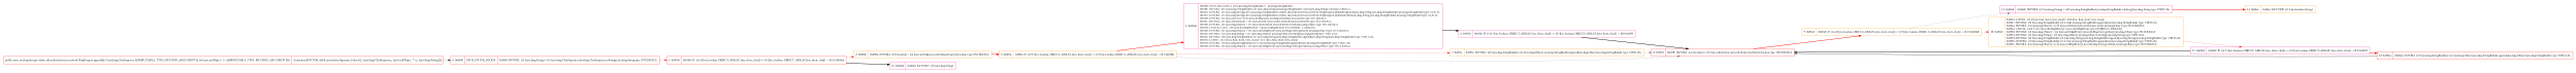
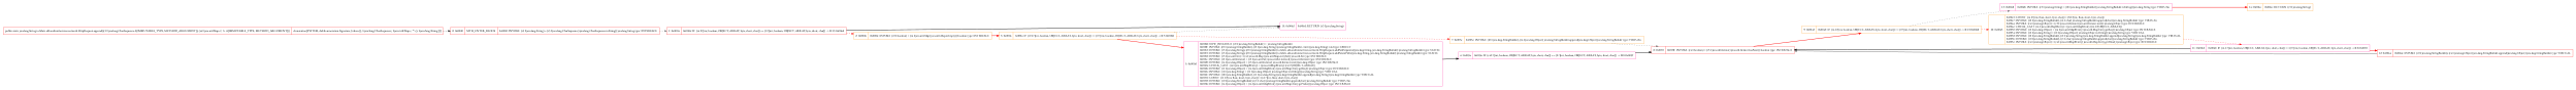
  digraph {
    fontname="EB Garamond"
    rankdir=LR
    node [color=darkorange fontname="EB Garamond" shape=record]
    edge [color=red fontname="EB Garamond" style=bold]
    n1 [color=red label="{0\:\ 0x0000|MTH_ENTER_BLOCK\l|0x0000: INVOKE  (r3 I:java.lang.String) = (r3 I:java.lang.CharSequence) java.lang.CharSequence.toString():java.lang.String type: INTERFACE \l}"]
    n2 [color=red label="{1\:\ 0x0004|0x0004: IF  (r4 I:?[int, boolean, OBJECT, ARRAY, byte, short, char]) == (0 ?[int, boolean, OBJECT, ARRAY, byte, short, char])  \-\> B:15:0x006d \l}"]
    n3 [label="{2\:\ 0x0006|0x0006: INVOKE  (r0 I:boolean) = (r4 I:java.util.Map) java.util.Map.isEmpty():boolean type: INTERFACE \l}"]
    n4 [color=deeppink label="{15\:\ 0x006d|0x006d: RETURN  (r3 I:java.lang.String) \l}"]
    n5 [label="{3\:\ 0x000a|0x000a: IF  (r0 I:?[int, boolean, OBJECT, ARRAY, byte, short, char]) == (0 ?[int, boolean, OBJECT, ARRAY, byte, short, char])  \-\> B:5:0x000d \l}"]
    n6 [color=deeppink label="{5\:\ 0x000d|0x000d: NEW_INSTANCE  (r0 I:java.lang.StringBuilder) =  java.lang.StringBuilder \l0x000f: INVOKE  (r0 I:java.lang.StringBuilder), (r3 I:java.lang.String) java.lang.StringBuilder.\<init\>(java.lang.String):void type: DIRECT \l0x0012: INVOKE  (r3 I:java.lang.String), (r0 I:java.lang.StringBuilder) io.fabric.sdk.android.services.network.HttpRequest.addPathSeparator(java.lang.String, java.lang.StringBuilder):java.lang.StringBuilder type: STATIC \l0x0015: INVOKE  (r3 I:java.lang.String), (r0 I:java.lang.StringBuilder) io.fabric.sdk.android.services.network.HttpRequest.addParamPrefix(java.lang.String, java.lang.StringBuilder):java.lang.StringBuilder type: STATIC \l0x0018: INVOKE  (r3 I:java.util.Set) = (r4 I:java.util.Map) java.util.Map.entrySet():java.util.Set type: INTERFACE \l0x001c: INVOKE  (r3 I:java.util.Iterator) = (r3 I:java.util.Set) java.util.Set.iterator():java.util.Iterator type: INTERFACE \l0x0020: INVOKE  (r4 I:java.lang.Object) = (r3 I:java.util.Iterator) java.util.Iterator.next():java.lang.Object type: INTERFACE \l0x0024: CHECK_CAST  (r4 I:java.util.Map$Entry) = (java.util.Map$Entry) (r4 I:?[OBJECT, ARRAY]) \l0x0026: INVOKE  (r1 I:java.lang.Object) = (r4 I:java.util.Map$Entry) java.util.Map.Entry.getKey():java.lang.Object type: INTERFACE \l0x002a: INVOKE  (r1 I:java.lang.String) = (r1 I:java.lang.Object) java.lang.Object.toString():java.lang.String type: VIRTUAL \l0x002e: INVOKE  (r0 I:java.lang.StringBuilder), (r1 I:java.lang.String) java.lang.StringBuilder.append(java.lang.String):java.lang.StringBuilder type: VIRTUAL \l0x0031: CONST  (r1 I:?[int, float, short, byte, char]) = (61 ?[int, float, short, byte, char]) \l0x0033: INVOKE  (r0 I:java.lang.StringBuilder), (r1 I:char) java.lang.StringBuilder.append(char):java.lang.StringBuilder type: VIRTUAL \l0x0036: INVOKE  (r4 I:java.lang.Object) = (r4 I:java.util.Map$Entry) java.util.Map.Entry.getValue():java.lang.Object type: INTERFACE \l}"]
    n7 [label="{7\:\ 0x003c|0x003c: INVOKE  (r0 I:java.lang.StringBuilder), (r4 I:java.lang.Object) java.lang.StringBuilder.append(java.lang.Object):java.lang.StringBuilder type: VIRTUAL \l}"]
    n8 [color=deeppink label="{6\:\ 0x003a|0x003a: IF  (r4 I:?[int, boolean, OBJECT, ARRAY, byte, short, char]) == (0 ?[int, boolean, OBJECT, ARRAY, byte, short, char])  \-\> B:8:0x003f \l}"]
    n9 [color=red label="{8\:\ 0x003f|0x003f: INVOKE  (r4 I:boolean) = (r3 I:java.util.Iterator) java.util.Iterator.hasNext():boolean type: INTERFACE \l}"]
    n10 [label="{9\:\ 0x0043|0x0043: IF  (r4 I:?[int, boolean, OBJECT, ARRAY, byte, short, char]) == (0 ?[int, boolean, OBJECT, ARRAY, byte, short, char])  \-\> B:13:0x0068 \l}"]
    n11 [label="{10\:\ 0x0045|0x0045: CONST  (r4 I:?[int, float, short, byte, char]) = (38 ?[int, float, short, byte, char]) \l0x0047: INVOKE  (r0 I:java.lang.StringBuilder), (r4 I:char) java.lang.StringBuilder.append(char):java.lang.StringBuilder type: VIRTUAL \l0x004a: INVOKE  (r4 I:java.lang.Object) = (r3 I:java.util.Iterator) java.util.Iterator.next():java.lang.Object type: INTERFACE \l0x004e: CHECK_CAST  (r4 I:java.util.Map$Entry) = (java.util.Map$Entry) (r4 I:?[OBJECT, ARRAY]) \l0x0050: INVOKE  (r2 I:java.lang.Object) = (r4 I:java.util.Map$Entry) java.util.Map.Entry.getKey():java.lang.Object type: INTERFACE \l0x0054: INVOKE  (r2 I:java.lang.String) = (r2 I:java.lang.Object) java.lang.Object.toString():java.lang.String type: VIRTUAL \l0x0058: INVOKE  (r0 I:java.lang.StringBuilder), (r2 I:java.lang.String) java.lang.StringBuilder.append(java.lang.String):java.lang.StringBuilder type: VIRTUAL \l0x005b: INVOKE  (r0 I:java.lang.StringBuilder), (r1 I:char) java.lang.StringBuilder.append(char):java.lang.StringBuilder type: VIRTUAL \l0x005e: INVOKE  (r4 I:java.lang.Object) = (r4 I:java.util.Map$Entry) java.util.Map.Entry.getValue():java.lang.Object type: INTERFACE \l}"]
    n12 [color=deeppink label="{13\:\ 0x0068|0x0068: INVOKE  (r3 I:java.lang.String) = (r0 I:java.lang.StringBuilder) java.lang.StringBuilder.toString():java.lang.String type: VIRTUAL \l}"]
    n13 [color=deeppink label="{11\:\ 0x0062|0x0062: IF  (r4 I:?[int, boolean, OBJECT, ARRAY, byte, short, char]) == (0 ?[int, boolean, OBJECT, ARRAY, byte, short, char])  \-\> B:8:0x003f \l}"]
-   n14 [label="{14\:\ 0x006c|0x006c: RETURN  (r3 I:java.boolean.String) \l}"]
+   n14 [label="{14\:\ 0x006c|0x006c: RETURN  (r3 I:java.lang.String) \l}"]
    n15 [color=red label="{12\:\ 0x0064|0x0064: INVOKE  (r0 I:java.lang.StringBuilder), (r4 I:java.lang.Object) java.lang.StringBuilder.append(java.lang.Object):java.lang.StringBuilder type: VIRTUAL \l}"]
    n16 [color=red label="{public static java.lang.String io.fabric.sdk.android.services.network.HttpRequest.append((r3 I:java.lang.CharSequence A[IMMUTABLE_TYPE, METHOD_ARGUMENT]), (r4 I:java.util.Map\<?, ?\> A[IMMUTABLE_TYPE, METHOD_ARGUMENT]))  | Annotation[SYSTEM, dalvik.annotation.Signature, \{value=[(, Ljava\/lang\/CharSequence;, Ljava\/util\/Map\<, **\>;), Ljava\/lang\/String;]\}]\l}"]
-   n1 -> n2 [style=dashed]
+   n1 -> n2 [color=gray40 style=dashed]
    n2 -> n3 [style=dashed]
    n2 -> n4 [color=black]
    n3 -> n5
-   n5 -> n9 [color=gray40 style=dashed]
+   n5 -> n4 [color=gray40 style=dashed]
    n5 -> n6
    n5 -> n7 [style=dashed]
    n6 -> n8 [color=black]
    n7 -> n9 [color=gray40 style=dashed]
    n8 -> n9 [color=black]
    n9 -> n10
    n10 -> n11 [style=dashed]
    n10 -> n12 [color=gray40 style=dashed]
    n11 -> n13 [style=dashed]
    n12 -> n14
    n13 -> n9 [color=black]
    n13 -> n15
    n15 -> n9 [color=gray40]
    n16 -> n1 [color=black style=dashed]
  }
